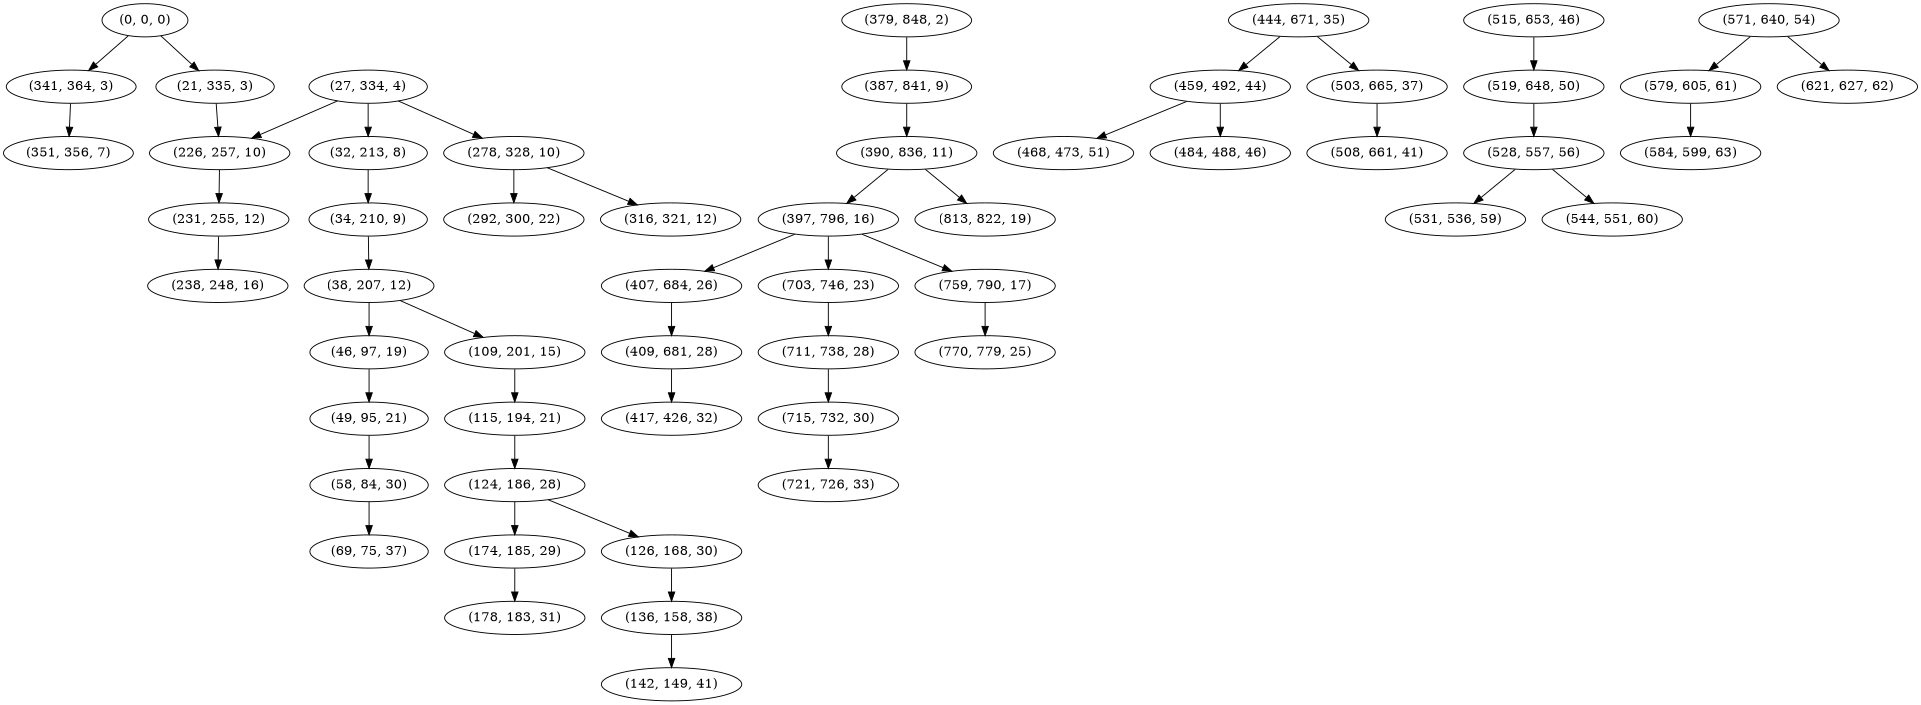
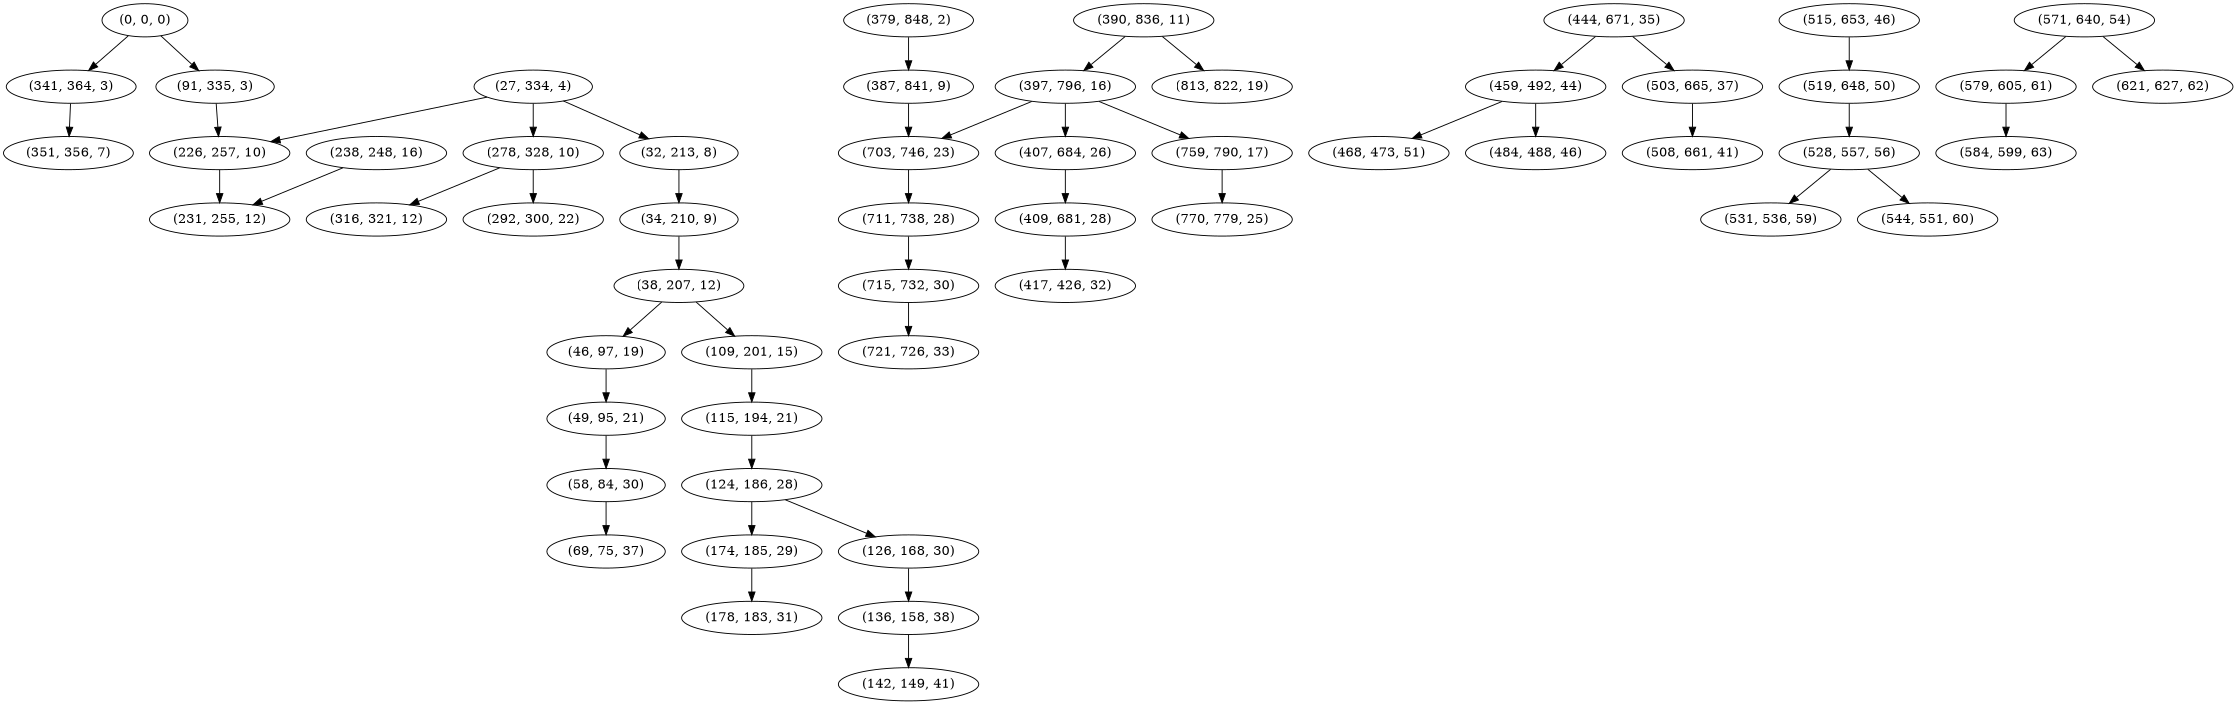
  digraph {
    "(0, 0, 0)"
-   "(21, 335, 3)"
+   "(21, 335, 3)" [label="(91, 335, 3)"]
    "(341, 364, 3)"
    "(226, 257, 10)"
    "(351, 356, 7)"
    "(379, 848, 2)"
    "(387, 841, 9)"
    "(27, 334, 4)"
    "(32, 213, 8)"
    "(278, 328, 10)"
    "(34, 210, 9)"
    "(231, 255, 12)"
    "(292, 300, 22)"
    "(316, 321, 12)"
    "(38, 207, 12)"
    "(46, 97, 19)"
    "(109, 201, 15)"
    "(49, 95, 21)"
    "(115, 194, 21)"
    "(58, 84, 30)"
    "(69, 75, 37)"
    "(124, 186, 28)"
    "(126, 168, 30)"
    "(174, 185, 29)"
    "(136, 158, 38)"
    "(178, 183, 31)"
    "(142, 149, 41)"
    "(238, 248, 16)"
    "(390, 836, 11)"
    "(397, 796, 16)"
    "(813, 822, 19)"
    "(407, 684, 26)"
    "(703, 746, 23)"
    "(759, 790, 17)"
    "(409, 681, 28)"
    "(711, 738, 28)"
    "(770, 779, 25)"
    "(417, 426, 32)"
    "(444, 671, 35)"
    "(459, 492, 44)"
    "(503, 665, 37)"
    "(468, 473, 51)"
    "(484, 488, 46)"
    "(508, 661, 41)"
    "(515, 653, 46)"
    "(519, 648, 50)"
    "(528, 557, 56)"
    "(531, 536, 59)"
    "(544, 551, 60)"
    "(571, 640, 54)"
    "(579, 605, 61)"
    "(621, 627, 62)"
    "(584, 599, 63)"
    "(715, 732, 30)"
    "(721, 726, 33)"
    "(0, 0, 0)" -> "(21, 335, 3)"
    "(0, 0, 0)" -> "(341, 364, 3)"
    "(21, 335, 3)" -> "(226, 257, 10)"
    "(341, 364, 3)" -> "(351, 356, 7)"
    "(226, 257, 10)" -> "(231, 255, 12)"
    "(379, 848, 2)" -> "(387, 841, 9)"
-   "(387, 841, 9)" -> "(390, 836, 11)"
+   "(387, 841, 9)" -> "(703, 746, 23)"
    "(27, 334, 4)" -> "(226, 257, 10)"
    "(27, 334, 4)" -> "(32, 213, 8)"
    "(27, 334, 4)" -> "(278, 328, 10)"
    "(32, 213, 8)" -> "(34, 210, 9)"
    "(278, 328, 10)" -> "(292, 300, 22)"
    "(278, 328, 10)" -> "(316, 321, 12)"
    "(34, 210, 9)" -> "(38, 207, 12)"
-   "(231, 255, 12)" -> "(238, 248, 16)"
+   "(238, 248, 16)" -> "(231, 255, 12)"
    "(38, 207, 12)" -> "(46, 97, 19)"
    "(38, 207, 12)" -> "(109, 201, 15)"
    "(46, 97, 19)" -> "(49, 95, 21)"
    "(109, 201, 15)" -> "(115, 194, 21)"
    "(49, 95, 21)" -> "(58, 84, 30)"
    "(115, 194, 21)" -> "(124, 186, 28)"
    "(58, 84, 30)" -> "(69, 75, 37)"
    "(124, 186, 28)" -> "(126, 168, 30)"
    "(124, 186, 28)" -> "(174, 185, 29)"
    "(126, 168, 30)" -> "(136, 158, 38)"
    "(174, 185, 29)" -> "(178, 183, 31)"
    "(136, 158, 38)" -> "(142, 149, 41)"
    "(390, 836, 11)" -> "(397, 796, 16)"
    "(390, 836, 11)" -> "(813, 822, 19)"
    "(397, 796, 16)" -> "(407, 684, 26)"
    "(397, 796, 16)" -> "(703, 746, 23)"
    "(397, 796, 16)" -> "(759, 790, 17)"
    "(407, 684, 26)" -> "(409, 681, 28)"
    "(703, 746, 23)" -> "(711, 738, 28)"
    "(759, 790, 17)" -> "(770, 779, 25)"
    "(409, 681, 28)" -> "(417, 426, 32)"
    "(711, 738, 28)" -> "(715, 732, 30)"
    "(444, 671, 35)" -> "(459, 492, 44)"
    "(444, 671, 35)" -> "(503, 665, 37)"
    "(459, 492, 44)" -> "(468, 473, 51)"
    "(459, 492, 44)" -> "(484, 488, 46)"
    "(503, 665, 37)" -> "(508, 661, 41)"
    "(515, 653, 46)" -> "(519, 648, 50)"
    "(519, 648, 50)" -> "(528, 557, 56)"
    "(528, 557, 56)" -> "(531, 536, 59)"
    "(528, 557, 56)" -> "(544, 551, 60)"
    "(571, 640, 54)" -> "(579, 605, 61)"
    "(571, 640, 54)" -> "(621, 627, 62)"
    "(579, 605, 61)" -> "(584, 599, 63)"
    "(715, 732, 30)" -> "(721, 726, 33)"
  }
